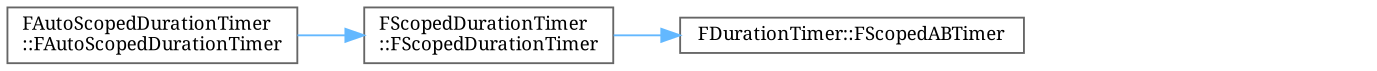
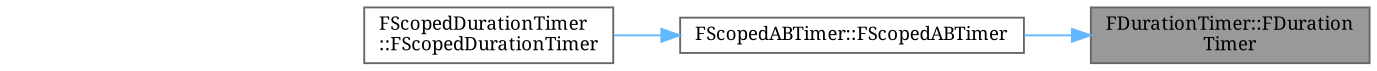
  digraph {
    fontname="Noto Serif"
    rankdir=RL
    node [color=grey40 fillcolor=white fontname="Noto Serif" fontsize=10 shape=box style=filled]
    edge [color=steelblue1 dir=back fontname="Noto Serif" fontsize=10 labelfontname=Helvetica labelfontsize=10 style=solid]
-   n2 [height=0.2 label="FDurationTimer::FScopedABTimer" width=0.4]
+   n1 [color=gray40 fillcolor=grey60 fontcolor=black height=0.2 label="FDurationTimer::FDuration\lTimer" width=0.4]
+   n2 [height=0.2 label="FScopedABTimer::FScopedABTimer" width=0.4]
    n3 [height=0.2 label="FScopedDurationTimer\l::FScopedDurationTimer" width=0.4]
-   n4 [height=0.2 label="FAutoScopedDurationTimer\l::FAutoScopedDurationTimer" width=0.4]
+   n1 -> n2
    n2 -> n3
-   n3 -> n4
  }
